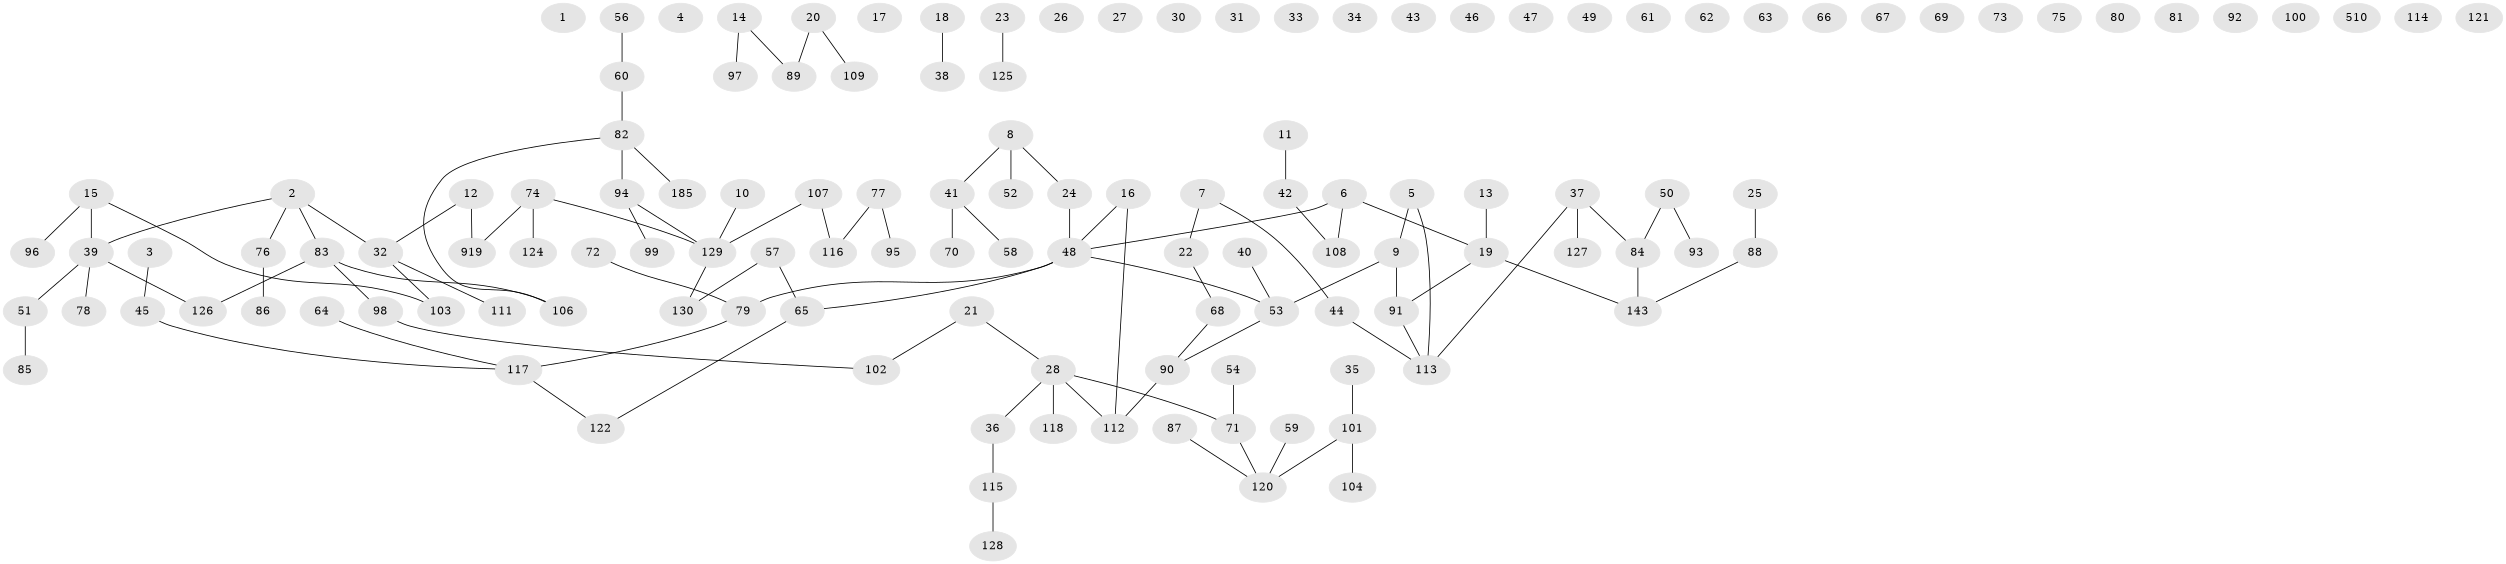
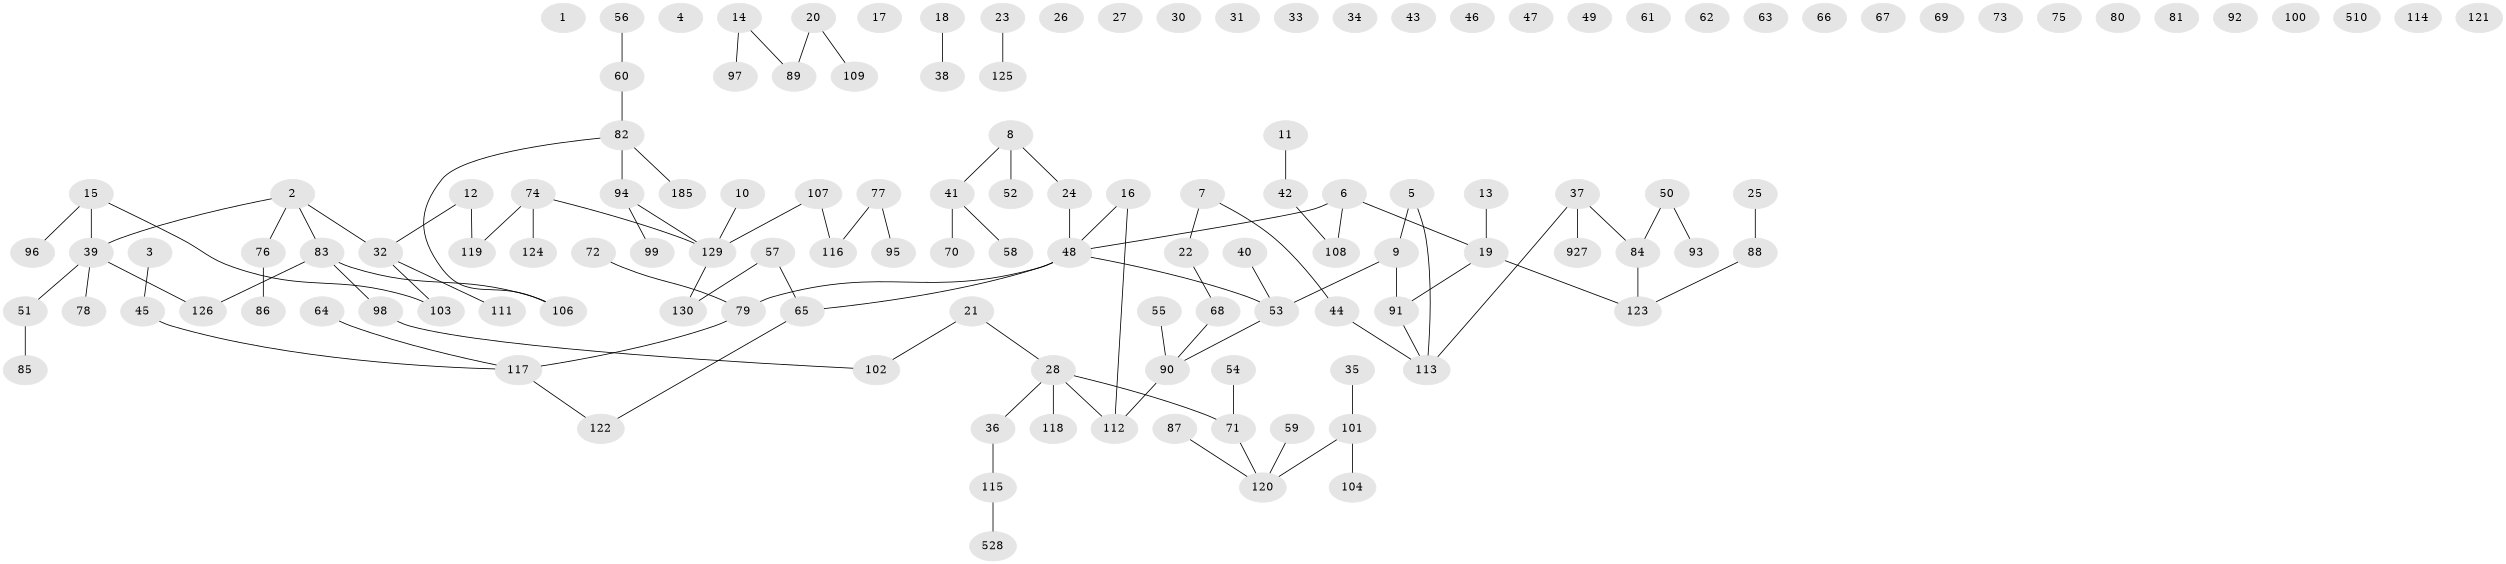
  graph {
    node [color=gray90 style=filled]
    1
    2
    32
    39
    76
    83
    103
    111
    51
    78
    126
    86
    106
    98
    3
    45
    117
    4
    5
    9
    113
    53
    91
    6
    19
    48
    108
-   123 [label=143]
+   123
    65
    79
    7
    22
    44
    68
    8
    24
    41
    52
    58
    70
    90
    10
    129
    130
    11
    42
    12
-   119 [label=919]
+   119
    13
    14
    89
    97
    15
    96
    16
    112
    17
    18
    38
    20
    109
    21
    28
    102
    36
    71
    118
    23
    125
    25
    88
    26
    27
    115
    120
    30
    31
    33
    34
    35
    101
    104
-   128
+   128 [label=528]
    37
    84
-   127
+   127 [label=927]
    85
    40
    43
    122
    46
    47
    49
    50
    93
    54
+   55
    56
    60
    82
    57
    59
    94
    n104 [label=185]
    61
    62
    63
    64
    66
    67
    69
    72
    73
    74
    124
    75
    77
    95
    116
    80
    81
    99
    87
    92
    100
    107
    n127 [label=510]
    114
    121
    2 -- 32
    2 -- 39
    2 -- 76
    2 -- 83
    32 -- 103
    32 -- 111
    39 -- 51
    39 -- 78
    39 -- 126
    76 -- 86
    83 -- 126
    83 -- 106
    83 -- 98
    51 -- 85
    98 -- 102
    3 -- 45
    45 -- 117
    117 -- 122
    5 -- 9
    5 -- 113
    9 -- 53
    9 -- 91
    53 -- 90
    91 -- 113
    6 -- 19
    6 -- 48
    6 -- 108
    19 -- 91
    19 -- 123
    48 -- 53
    48 -- 65
    48 -- 79
    65 -- 122
    79 -- 117
    7 -- 22
    7 -- 44
    22 -- 68
    44 -- 113
    68 -- 90
    8 -- 24
    8 -- 41
    8 -- 52
    24 -- 48
    41 -- 58
    41 -- 70
    90 -- 112
    10 -- 129
    129 -- 130
    11 -- 42
    42 -- 108
    12 -- 32
    12 -- 119
    13 -- 19
    14 -- 89
    14 -- 97
    15 -- 39
    15 -- 103
    15 -- 96
    16 -- 48
    16 -- 112
    18 -- 38
    20 -- 89
    20 -- 109
    21 -- 28
    21 -- 102
    28 -- 112
    28 -- 36
    28 -- 71
    28 -- 118
    36 -- 115
    71 -- 120
    23 -- 125
    25 -- 88
    88 -- 123
    115 -- 128
    35 -- 101
    101 -- 120
    101 -- 104
    37 -- 113
    37 -- 84
    37 -- 127
    84 -- 123
    40 -- 53
    50 -- 84
    50 -- 93
    54 -- 71
+   55 -- 90
    56 -- 60
    60 -- 82
    82 -- 106
    82 -- 94
    82 -- n104
    57 -- 65
    57 -- 130
    59 -- 120
    94 -- 129
    94 -- 99
    64 -- 117
    72 -- 79
    74 -- 129
    74 -- 119
    74 -- 124
    77 -- 95
    77 -- 116
    87 -- 120
    107 -- 129
    107 -- 116
  }
